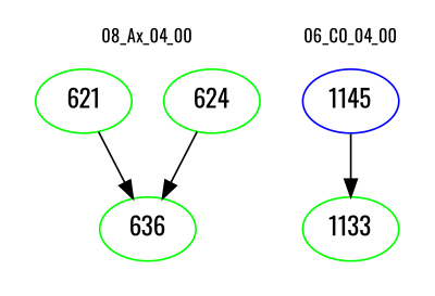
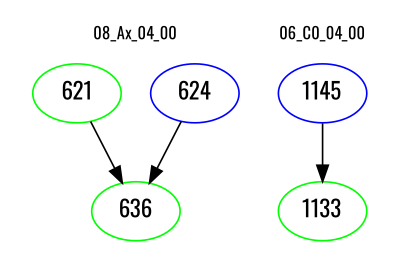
  digraph {
    fontname=Oswald
    node [color=green fontname=Oswald]
    edge [color=black fontname=Oswald]
-   n1 [label=624]
+   n1 [color=blue label=624]
    n2 [label=621]
    n3 [label=636]
    n4 [color=blue label=1145]
    n5 [label=1133]
    subgraph cluster_1 {
      color=white
      fontsize=10
      label="08_Ax_04_00"
      n1
      n2
      n3
    }
    subgraph cluster_2 {
      color=white
      fontsize=10
      label="06_C0_04_00"
      n4
      n5
    }
    n1 -> n3
    n2 -> n3
    n4 -> n5
  }
